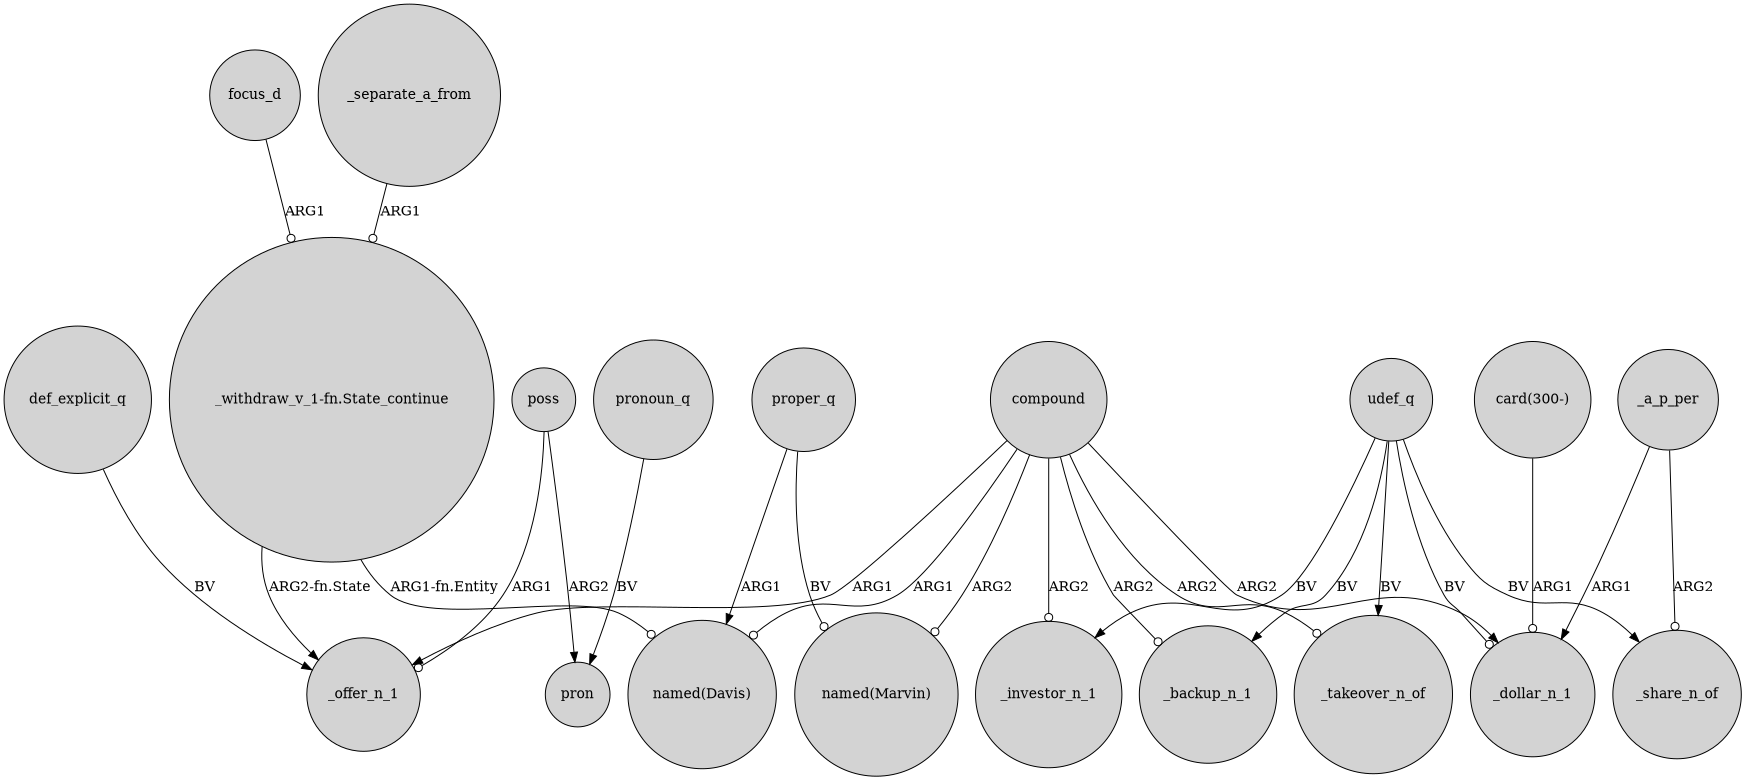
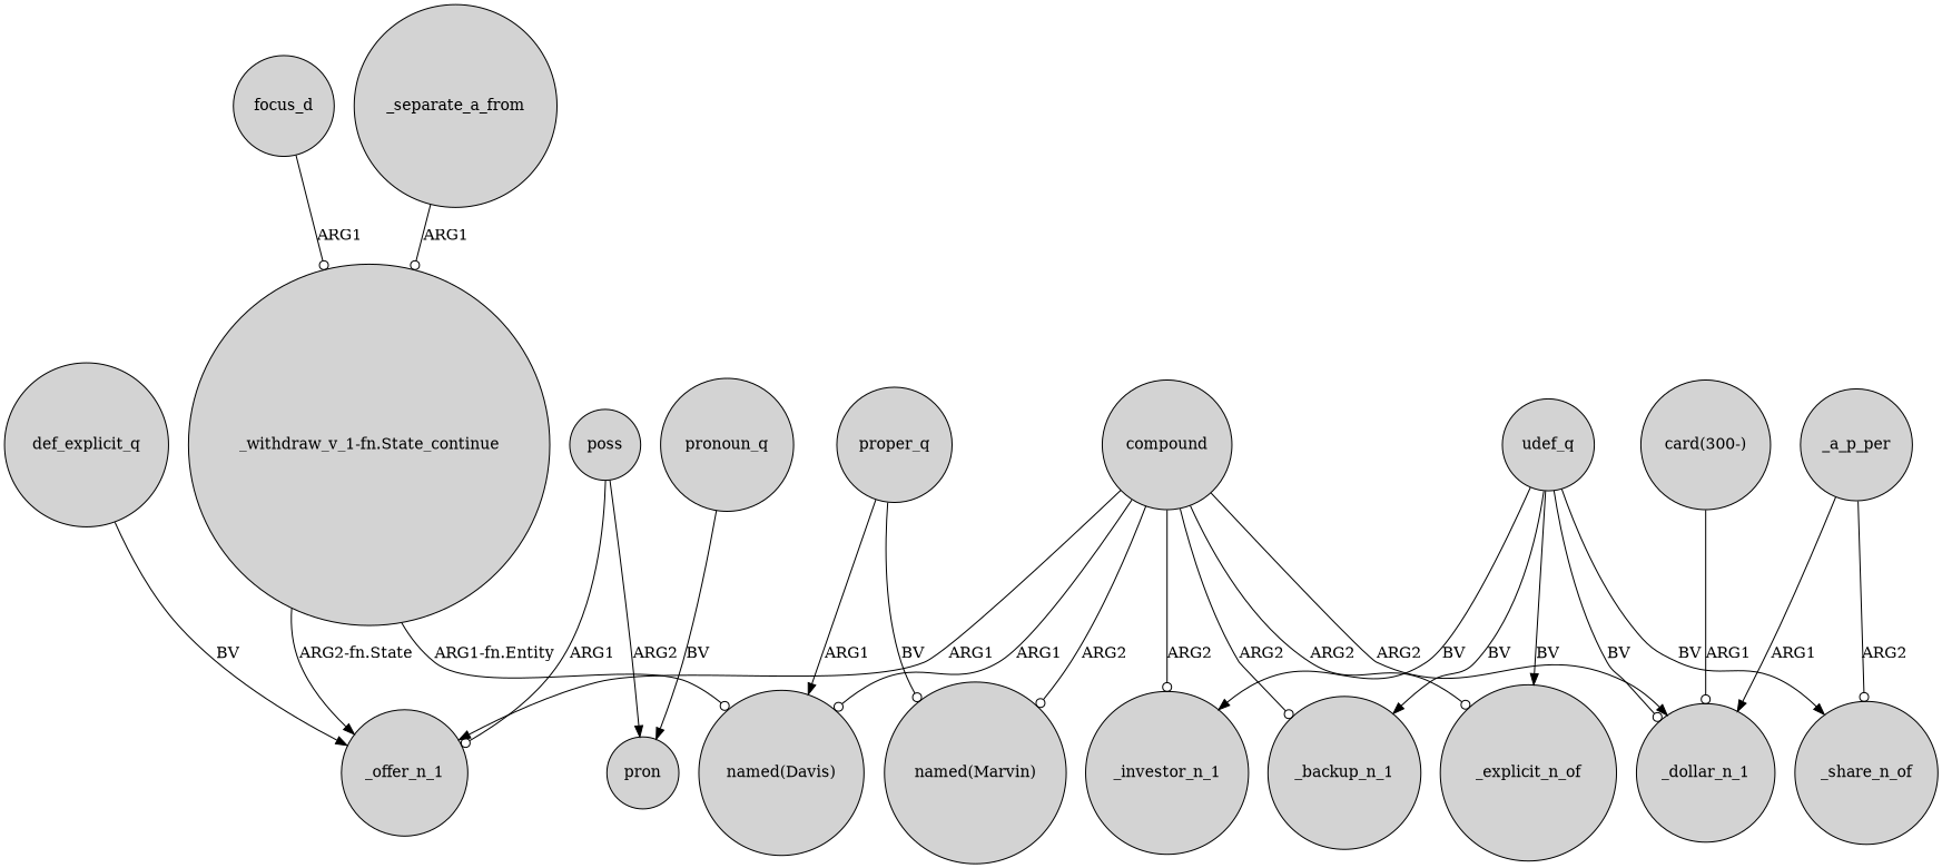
  digraph {
    node [shape=circle style=filled]
    edge [arrowhead=odot]
    compound
    "named(Marvin)"
    "named(Davis)"
    _dollar_n_1
    _offer_n_1
-   _takeover_n_of
+   _takeover_n_of [label=_explicit_n_of]
    _investor_n_1
    _backup_n_1
    proper_q
    "_withdraw_v_1-fn.State_continue"
    "card(300-)"
    pronoun_q
    pron
    udef_q
    _share_n_of
    poss
    _a_p_per
    focus_d
    def_explicit_q
    _separate_a_from
    compound -> "named(Marvin)" [label=ARG2]
    compound -> "named(Davis)" [label=ARG1]
    compound -> _dollar_n_1 [arrowhead=normal label=ARG2]
    compound -> _offer_n_1 [arrowhead=normal label=ARG1]
    compound -> _takeover_n_of [label=ARG2]
    compound -> _investor_n_1 [label=ARG2]
    compound -> _backup_n_1 [label=ARG2]
    proper_q -> "named(Marvin)" [label=BV]
    proper_q -> "named(Davis)" [arrowhead=normal label=ARG1]
    "_withdraw_v_1-fn.State_continue" -> "named(Davis)" [label="ARG1-fn.Entity"]
    "_withdraw_v_1-fn.State_continue" -> _offer_n_1 [arrowhead=normal label="ARG2-fn.State"]
    "card(300-)" -> _dollar_n_1 [label=ARG1]
    pronoun_q -> pron [arrowhead=normal label=BV]
    udef_q -> _dollar_n_1 [label=BV]
    udef_q -> _takeover_n_of [arrowhead=normal label=BV]
    udef_q -> _investor_n_1 [arrowhead=normal label=BV]
    udef_q -> _backup_n_1 [arrowhead=normal label=BV]
    udef_q -> _share_n_of [arrowhead=normal label=BV]
    poss -> _offer_n_1 [label=ARG1]
    poss -> pron [arrowhead=normal label=ARG2]
    _a_p_per -> _dollar_n_1 [arrowhead=normal label=ARG1]
    _a_p_per -> _share_n_of [label=ARG2]
    focus_d -> "_withdraw_v_1-fn.State_continue" [label=ARG1]
    def_explicit_q -> _offer_n_1 [arrowhead=normal label=BV]
    _separate_a_from -> "_withdraw_v_1-fn.State_continue" [label=ARG1]
  }
